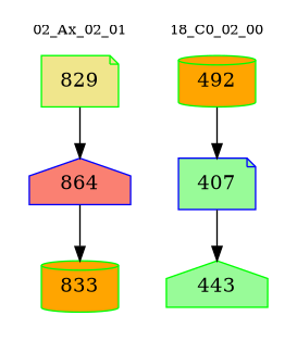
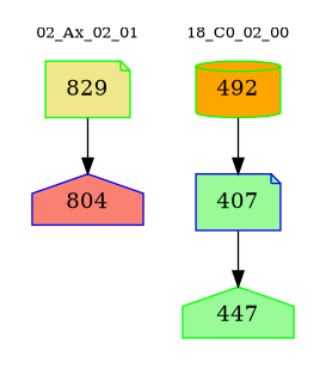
  digraph {
    node [color=green fillcolor=orange shape=note style=filled]
    edge [color=black]
    n1 [fillcolor=khaki label=829]
-   n2 [color=blue fillcolor=salmon label=864 shape=house]
-   n3 [label=833 shape=cylinder]
+   n2 [color=blue fillcolor=salmon label=804 shape=house]
    n4 [label=492 shape=cylinder]
    n5 [color=blue fillcolor=palegreen label=407]
-   n6 [fillcolor=palegreen label=443 shape=house]
+   n6 [fillcolor=palegreen label=447 shape=house]
    subgraph cluster_1 {
      color=white
      fontsize=10
      label="02_Ax_02_01"
      n1
      n2
-     n3
    }
    subgraph cluster_2 {
      color=white
      fontsize=10
      label="18_C0_02_00"
      n4
      n5
      n6
    }
    n1 -> n2
-   n2 -> n3
    n4 -> n5
    n5 -> n6
  }
